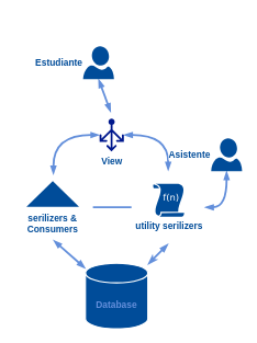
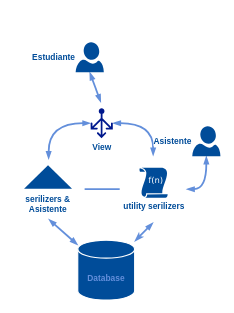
  <mxCell id="0" />
  <mxCell id="1" parent="0" />
  <mxCell id="2" value="" style="rounded=0;whiteSpace=wrap;html=1;fontSize=14;fontColor=#638FDB;strokeWidth=2;fillColor=none;container=1;strokeColor=none;" vertex="1" parent="1"><mxGeometry x="20.5" y="265" width="120" height="100" as="geometry" /></mxCell>
  <mxCell id="3" style="rounded=0;orthogonalLoop=1;jettySize=auto;html=1;fontSize=14;fontColor=#638FDB;endArrow=blockThin;strokeColor=#638FDB;startArrow=blockThin;startFill=1;endFill=1;fillColor=#dae8fc;strokeWidth=3;exitX=0.5;exitY=1;exitDx=0;exitDy=0;exitPerimeter=0;" edge="1" parent="1" source="19"><mxGeometry relative="1" as="geometry"><mxPoint x="167.5" y="170" as="targetPoint" /><mxPoint x="190" y="120" as="sourcePoint" /></mxGeometry></mxCell>
  <mxCell id="4" style="rounded=0;orthogonalLoop=1;jettySize=auto;html=1;exitX=1;exitY=0.5;exitDx=0;exitDy=0;exitPerimeter=0;fontSize=14;fontColor=#638FDB;startArrow=blockThin;startFill=1;endArrow=blockThin;endFill=1;strokeColor=#638FDB;strokeWidth=3;elbow=vertical;fillColor=#dae8fc;edgeStyle=orthogonalEdgeStyle;curved=1;" edge="1" parent="1" source="5" target="11"><mxGeometry relative="1" as="geometry" /></mxCell>
  <mxCell id="5" value="View" style="sketch=0;aspect=fixed;pointerEvents=1;shadow=0;dashed=0;html=1;strokeColor=none;labelPosition=center;verticalLabelPosition=bottom;verticalAlign=top;align=center;fillColor=#00188D;shape=mxgraph.azure.load_balancer_generic;fontSize=14;fontColor=#004C99;fontStyle=1" vertex="1" parent="1"><mxGeometry x="150.5" y="180" width="37" height="50" as="geometry" /></mxCell>
  <mxCell id="6" style="rounded=0;orthogonalLoop=1;jettySize=auto;html=1;entryX=0.5;entryY=1;entryDx=0;entryDy=0;fontSize=14;fontColor=#638FDB;endArrow=blockThin;strokeColor=#638FDB;startArrow=blockThin;startFill=1;endFill=1;fillColor=#dae8fc;strokeWidth=3;" edge="1" parent="1" source="8" target="2"><mxGeometry relative="1" as="geometry" /></mxCell>
  <mxCell id="7" style="rounded=0;orthogonalLoop=1;jettySize=auto;html=1;entryX=0.5;entryY=1;entryDx=0;entryDy=0;fontSize=14;fontColor=#004C99;startArrow=classicThin;startFill=1;endArrow=blockThin;endFill=1;strokeColor=#638FDB;strokeWidth=3;elbow=vertical;" edge="1" parent="1" source="8" target="11"><mxGeometry relative="1" as="geometry" /></mxCell>
  <mxCell id="8" value="&lt;font color=&quot;#638FDB&quot;&gt;&lt;b&gt;&lt;font style=&quot;font-size: 14px&quot;&gt;Database&lt;/font&gt;&lt;/b&gt;&lt;/font&gt;" style="shape=cylinder3;whiteSpace=wrap;html=1;boundedLbl=1;backgroundOutline=1;size=15;fillColor=#004C99;strokeColor=#FFFFFF;strokeWidth=2;" vertex="1" parent="1"><mxGeometry x="129" y="400" width="95" height="100" as="geometry" /></mxCell>
  <mxCell id="9" style="rounded=0;orthogonalLoop=1;jettySize=auto;html=1;entryX=0;entryY=0.5;entryDx=0;entryDy=0;entryPerimeter=0;fontSize=14;fontColor=#638FDB;endArrow=blockThin;strokeColor=#638FDB;startArrow=blockThin;startFill=1;endFill=1;fillColor=#dae8fc;strokeWidth=3;edgeStyle=orthogonalEdgeStyle;curved=1;exitX=0.5;exitY=0;exitDx=0;exitDy=0;" edge="1" parent="1" source="2" target="5"><mxGeometry relative="1" as="geometry" /></mxCell>
  <mxCell id="10" value="" style="group;fontColor=#004C99;" vertex="1" connectable="0" parent="1"><mxGeometry x="199" y="259.25" width="111.5" height="111.5" as="geometry" /></mxCell>
  <mxCell id="11" value="" style="whiteSpace=wrap;html=1;aspect=fixed;labelBackgroundColor=#FFFFFF;fontSize=14;fontColor=#004C99;strokeColor=none;strokeWidth=3;fillColor=none;" vertex="1" parent="10"><mxGeometry width="111.5" height="111.5" as="geometry" /></mxCell>
  <mxCell id="12" value="&lt;font&gt;&lt;b&gt;&lt;font style=&quot;font-size: 14px&quot;&gt;utility serilizers&lt;/font&gt;&lt;/b&gt;&lt;/font&gt;" style="sketch=0;aspect=fixed;pointerEvents=1;shadow=0;dashed=0;html=1;strokeColor=none;labelPosition=center;verticalLabelPosition=bottom;verticalAlign=top;align=center;shape=mxgraph.mscae.enterprise.udf_function;fillColor=#004C99;fontColor=#004C99;" vertex="1" parent="10"><mxGeometry x="33" y="20" width="47" height="50" as="geometry" /></mxCell>
  <mxCell id="13" style="edgeStyle=orthogonalEdgeStyle;curved=1;rounded=0;orthogonalLoop=1;jettySize=auto;html=1;entryX=0;entryY=0.5;entryDx=0;entryDy=0;fontSize=14;fontColor=#004C99;startArrow=none;startFill=0;endArrow=none;endFill=0;strokeColor=#638FDB;strokeWidth=3;elbow=vertical;exitX=1;exitY=0.5;exitDx=0;exitDy=0;" edge="1" parent="1" source="2" target="11"><mxGeometry relative="1" as="geometry"><mxPoint x="159" y="320" as="sourcePoint" /></mxGeometry></mxCell>
  <mxCell id="14" style="rounded=0;orthogonalLoop=1;jettySize=auto;html=1;exitX=1;exitY=0.5;exitDx=0;exitDy=0;fontSize=14;fontColor=#638FDB;startArrow=blockThin;startFill=1;endArrow=blockThin;endFill=1;strokeColor=#638FDB;strokeWidth=3;elbow=vertical;fillColor=#dae8fc;entryX=0.5;entryY=1;entryDx=0;entryDy=0;entryPerimeter=0;edgeStyle=orthogonalEdgeStyle;curved=1;" edge="1" parent="1" source="11" target="18"><mxGeometry relative="1" as="geometry"><mxPoint x="359" y="177.57" as="targetPoint" /></mxGeometry></mxCell>
  <mxCell id="15" value="" style="triangle;whiteSpace=wrap;html=1;rotation=-90;fillColor=#004C99;strokeColor=none;strokeWidth=3;fontColor=#004C99;" vertex="1" parent="1"><mxGeometry x="59.9" y="254.6" width="39.2" height="80" as="geometry" /></mxCell>
- <mxCell id="16" value="serilizers &amp;amp;&lt;br&gt;Consumers" style="text;html=1;strokeColor=none;fillColor=none;align=center;verticalAlign=middle;whiteSpace=wrap;rounded=0;fontSize=14;fontColor=#004C99;fontStyle=1" vertex="1" parent="1"><mxGeometry x="20" y="324.6" width="119" height="30" as="geometry" /></mxCell>
+ <mxCell id="16" value="serilizers &amp;amp;&lt;br&gt;Asistente" style="text;html=1;strokeColor=none;fillColor=none;align=center;verticalAlign=middle;whiteSpace=wrap;rounded=0;fontSize=14;fontColor=#004C99;fontStyle=1" vertex="1" parent="1"><mxGeometry x="20" y="324.6" width="119" height="30" as="geometry" /></mxCell>
  <mxCell id="17" value="" style="sketch=0;outlineConnect=0;fillColor=default;strokeColor=default;dashed=0;verticalLabelPosition=bottom;verticalAlign=top;align=center;html=1;fontSize=12;fontStyle=0;aspect=fixed;pointerEvents=1;shape=mxgraph.aws4.user;labelBackgroundColor=#FFFFFF;" vertex="1" parent="1"><mxGeometry x="290" y="20" width="78" height="78" as="geometry" /></mxCell>
  <mxCell id="18" value="&lt;font color=&quot;#004C99&quot;&gt;Asistente&lt;/font&gt;" style="sketch=0;aspect=fixed;pointerEvents=1;shadow=0;dashed=0;html=1;strokeColor=none;labelPosition=left;verticalLabelPosition=middle;verticalAlign=middle;align=right;fillColor=#004C99;shape=mxgraph.azure.user;labelBackgroundColor=#FFFFFF;fontSize=14;fontStyle=1" vertex="1" parent="1"><mxGeometry x="320" y="210" width="47" height="50" as="geometry" /></mxCell>
  <mxCell id="19" value="Estudiante" style="sketch=0;aspect=fixed;pointerEvents=1;shadow=0;dashed=0;html=1;strokeColor=none;labelPosition=left;verticalLabelPosition=middle;verticalAlign=middle;align=right;fillColor=#004C99;shape=mxgraph.azure.user;labelBackgroundColor=#FFFFFF;fontSize=14;fontColor=#004C99;fontStyle=1" vertex="1" parent="1"><mxGeometry x="125.5" y="70" width="47" height="50" as="geometry" /></mxCell>
